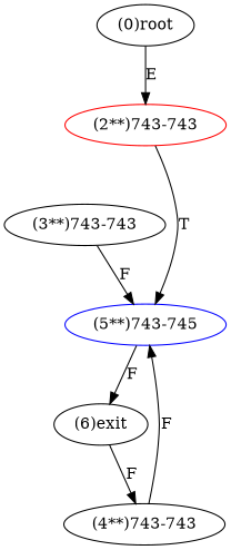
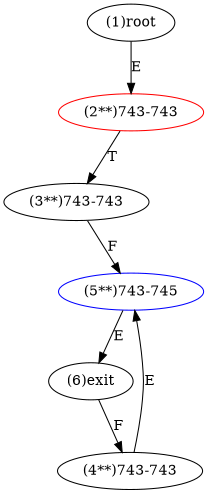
  digraph {
-   n1 [label="(0)root"]
+   n1 [label="(1)root"]
    n2 [color=red label="(2**)743-743"]
    n3 [label="(3**)743-743"]
    n4 [color=blue label="(5**)743-745"]
    n5 [label="(4**)743-743"]
    n6 [label="(6)exit"]
    n1 -> n2 [label=E]
-   n2 -> n4 [label=T]
+   n2 -> n3 [label=T]
    n3 -> n4 [label=F]
-   n4 -> n6 [label=F]
-   n5 -> n4 [label=F]
+   n4 -> n6 [label=E]
+   n5 -> n4 [label=E]
    n6 -> n5 [label=F]
  }
